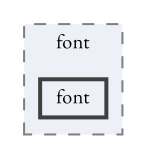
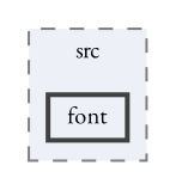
  digraph {
    compound=true
    rankdir=LR
    fontname="EB Garamond"
    n1 [color=grey25 fillcolor="#edf0f7" fontname="EB Garamond" fontsize=10 height=0.2 label=font shape=box style="filled,bold" width=0.4]
    subgraph cluster_1 {
      bgcolor="#edf0f7"
      fontsize=10
-     label=font
+     label=src
      pencolor=grey50
      style="filled,dashed"
      n1
    }
  }
